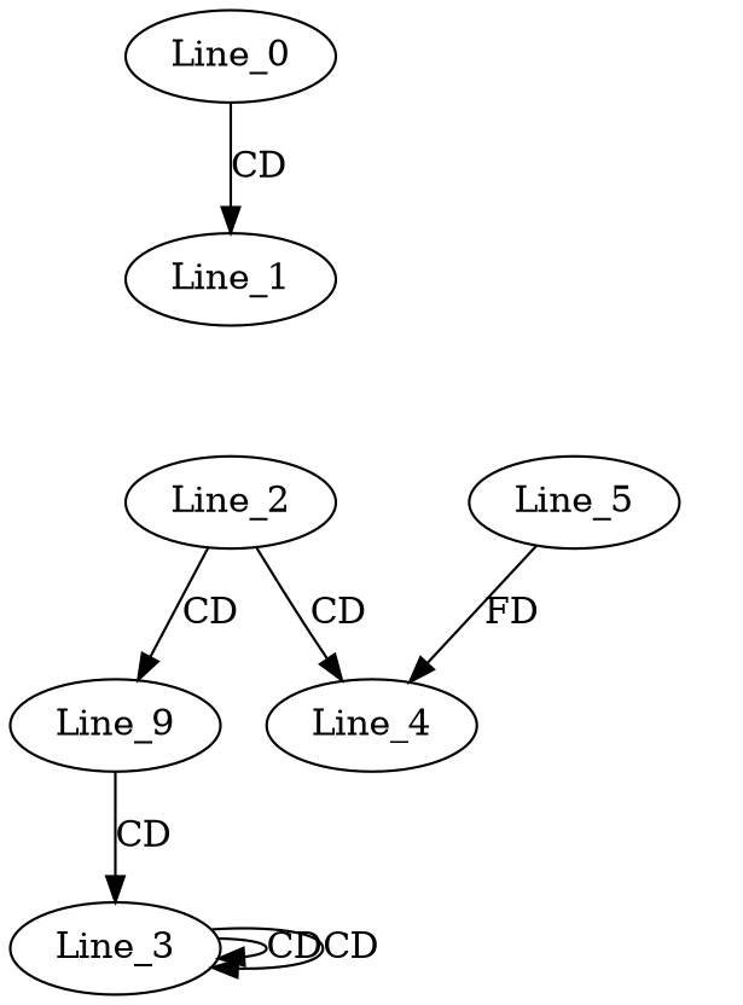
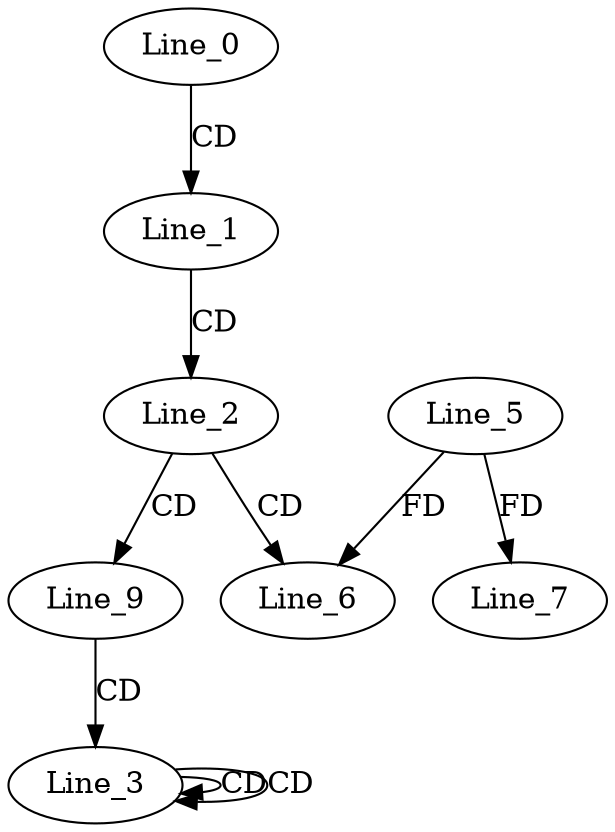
  digraph {
    Line_0
    Line_1
    Line_2
-   Line_6 [label=Line_4]
+   Line_6
    Line_9
    Line_3
    Line_5
+   Line_7
    Line_0 -> Line_1 [label=CD]
+   Line_1 -> Line_2 [label=CD]
    Line_2 -> Line_6 [label=CD]
    Line_2 -> Line_9 [label=CD]
    Line_9 -> Line_3 [label=CD]
    Line_3 -> Line_3 [label=CD]
    Line_3 -> Line_3 [label=CD]
    Line_5 -> Line_6 [label=FD]
+   Line_5 -> Line_7 [label=FD]
  }
